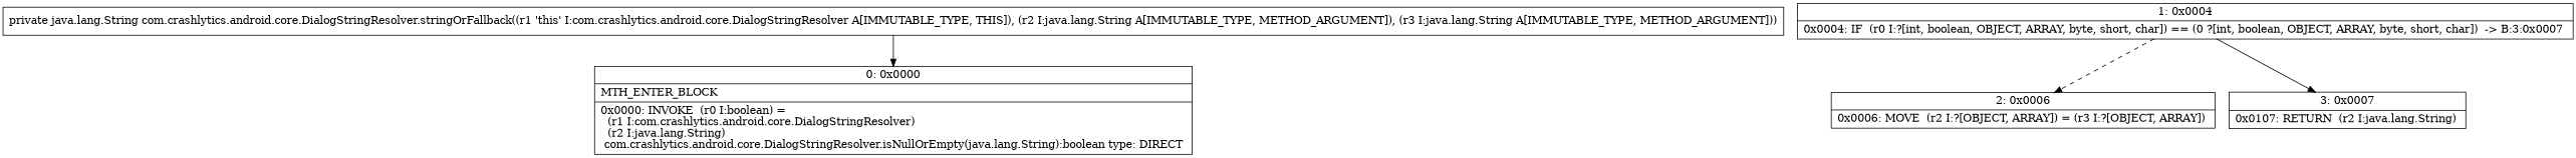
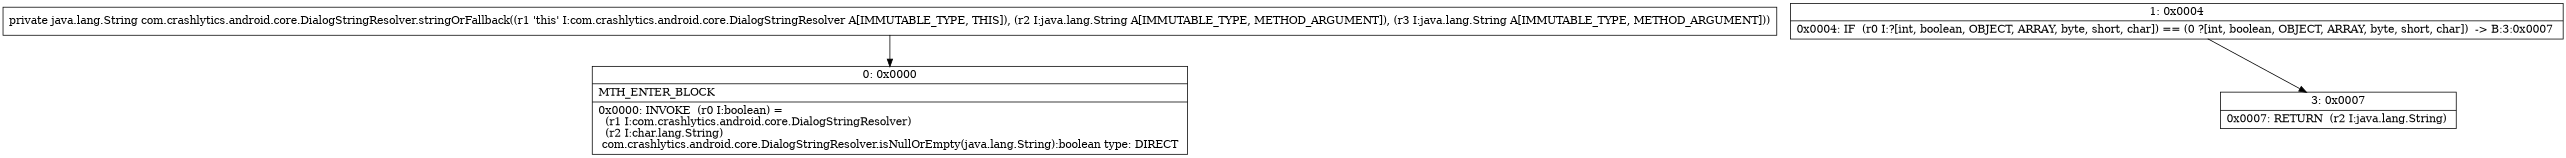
  digraph {
    node [shape=record]
-   n1 [label="{0\:\ 0x0000|MTH_ENTER_BLOCK\l|0x0000: INVOKE  (r0 I:boolean) = \l  (r1 I:com.crashlytics.android.core.DialogStringResolver)\l  (r2 I:java.lang.String)\l com.crashlytics.android.core.DialogStringResolver.isNullOrEmpty(java.lang.String):boolean type: DIRECT \l}"]
+   n1 [label="{0\:\ 0x0000|MTH_ENTER_BLOCK\l|0x0000: INVOKE  (r0 I:boolean) = \l  (r1 I:com.crashlytics.android.core.DialogStringResolver)\l  (r2 I:char.lang.String)\l com.crashlytics.android.core.DialogStringResolver.isNullOrEmpty(java.lang.String):boolean type: DIRECT \l}"]
    n2 [label="{1\:\ 0x0004|0x0004: IF  (r0 I:?[int, boolean, OBJECT, ARRAY, byte, short, char]) == (0 ?[int, boolean, OBJECT, ARRAY, byte, short, char])  \-\> B:3:0x0007 \l}"]
-   n3 [label="{2\:\ 0x0006|0x0006: MOVE  (r2 I:?[OBJECT, ARRAY]) = (r3 I:?[OBJECT, ARRAY]) \l}"]
-   n4 [label="{3\:\ 0x0007|0x0107: RETURN  (r2 I:java.lang.String) \l}"]
+   n4 [label="{3\:\ 0x0007|0x0007: RETURN  (r2 I:java.lang.String) \l}"]
    n5 [label="{private java.lang.String com.crashlytics.android.core.DialogStringResolver.stringOrFallback((r1 'this' I:com.crashlytics.android.core.DialogStringResolver A[IMMUTABLE_TYPE, THIS]), (r2 I:java.lang.String A[IMMUTABLE_TYPE, METHOD_ARGUMENT]), (r3 I:java.lang.String A[IMMUTABLE_TYPE, METHOD_ARGUMENT])) }"]
-   n2 -> n3 [style=dashed]
    n2 -> n4
    n5 -> n1
  }
